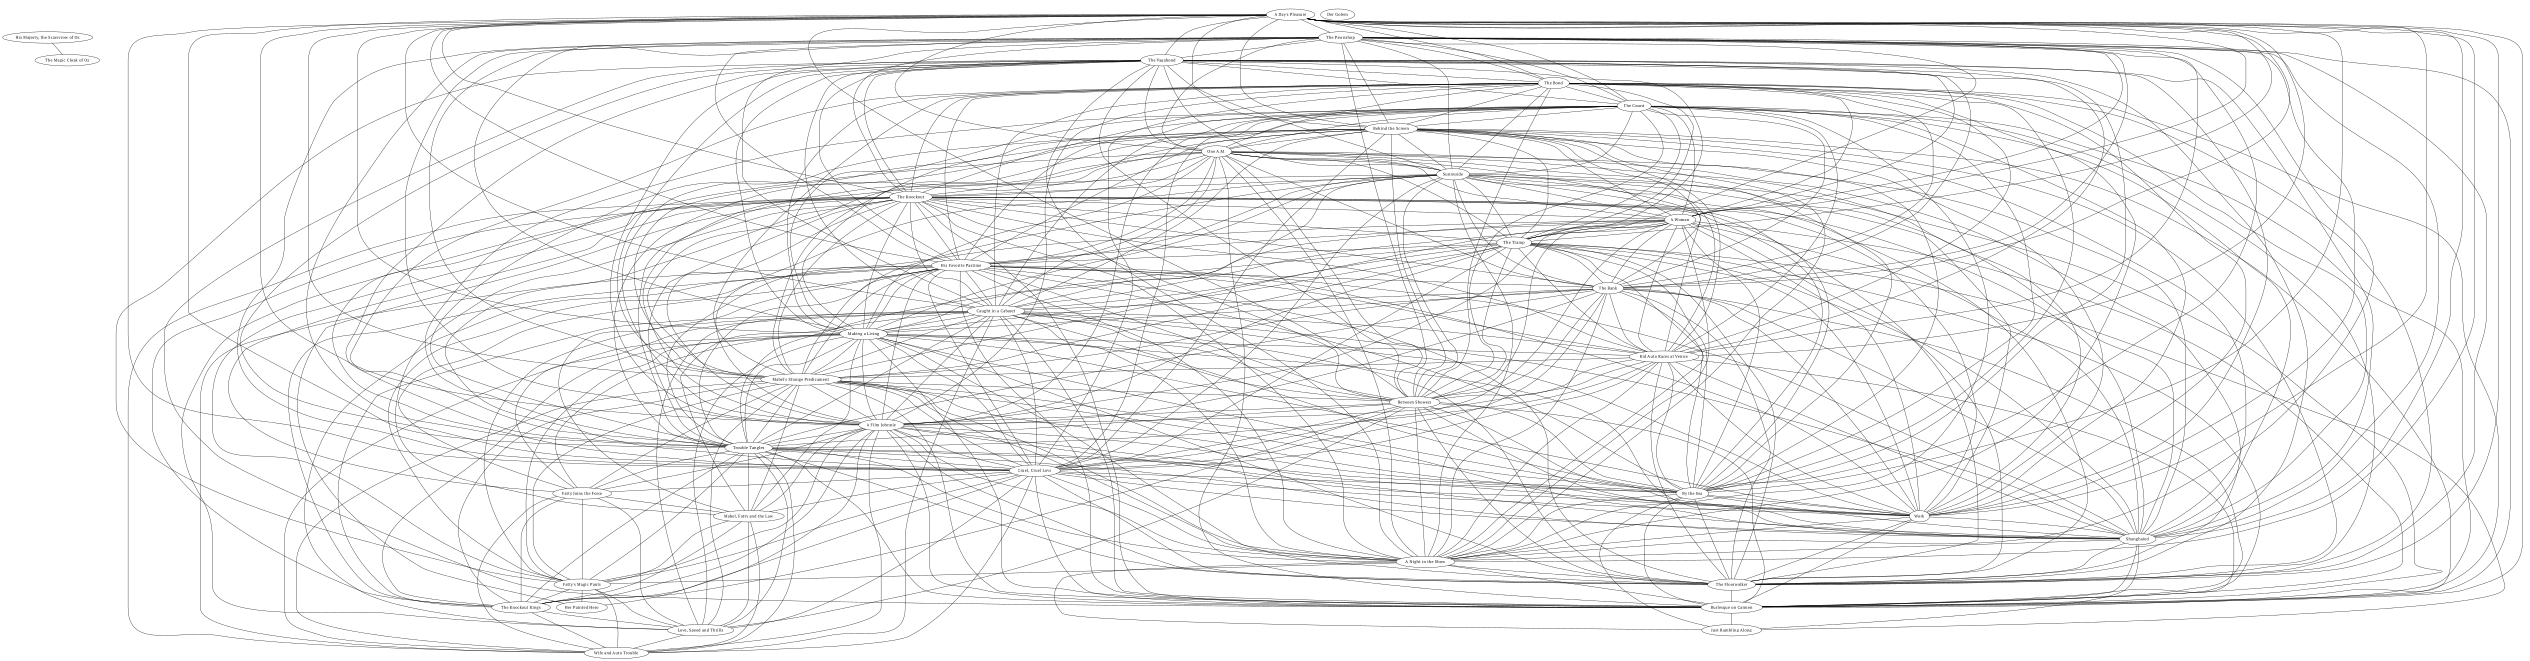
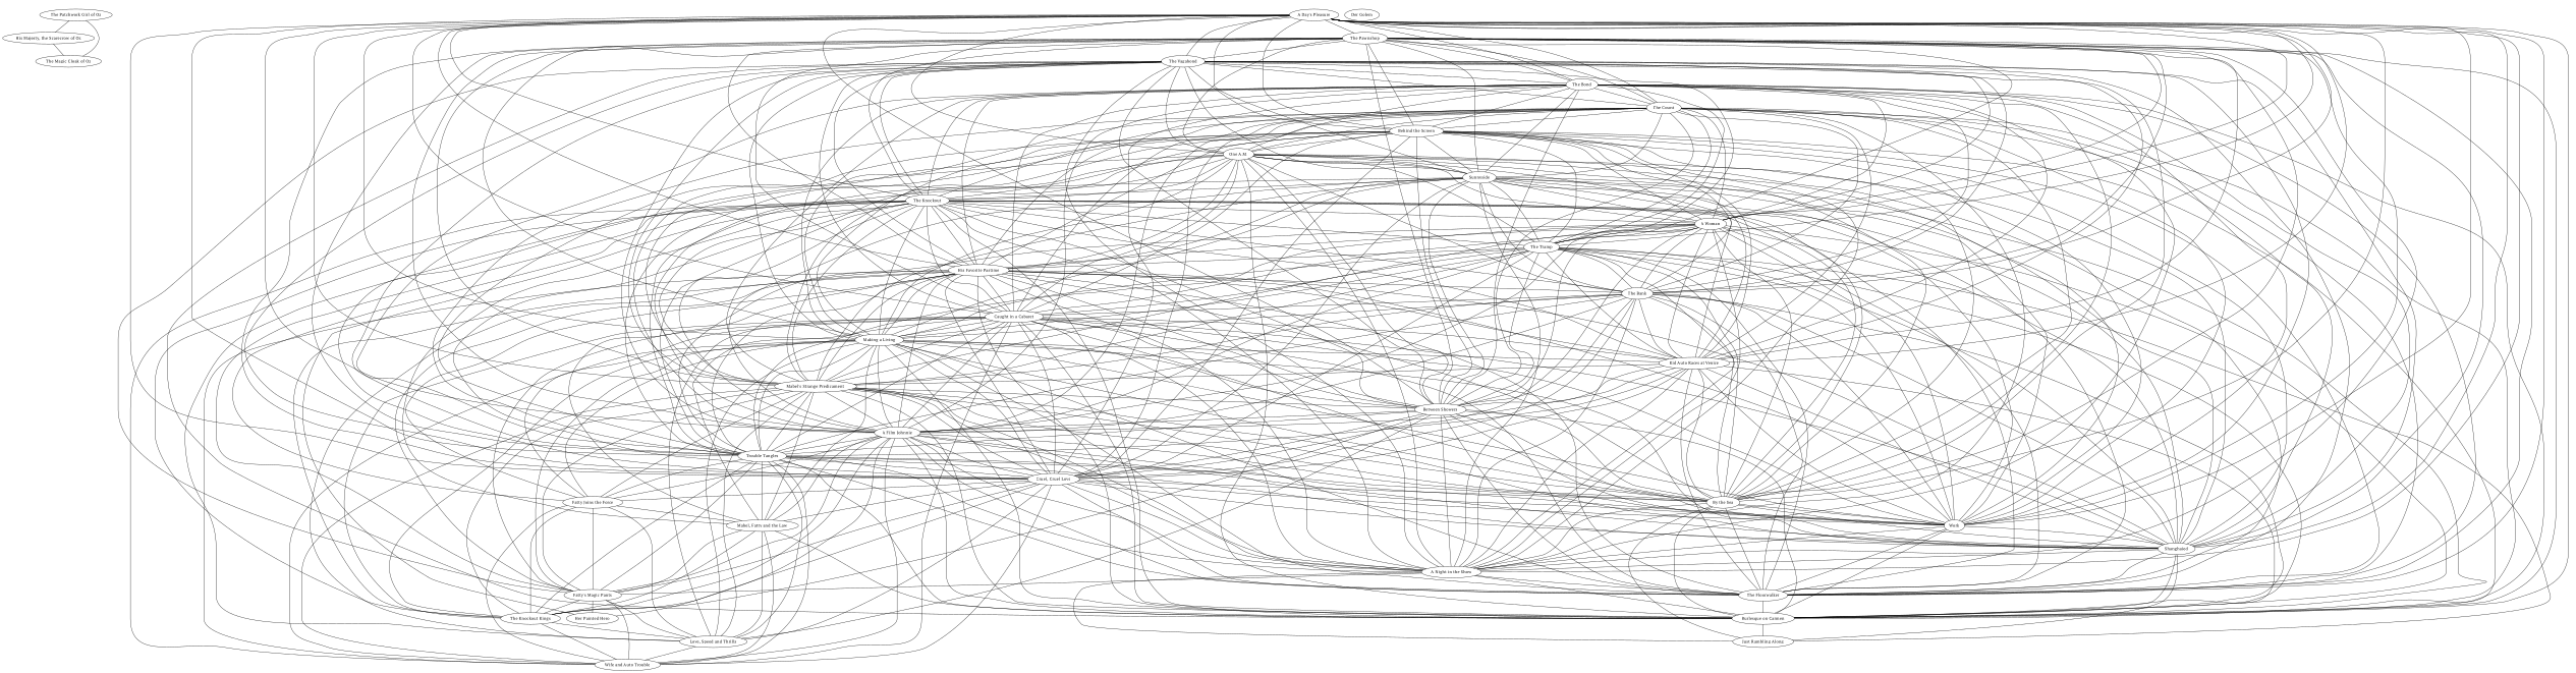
  graph {
    fontname="PT Serif"
    node [fontname="PT Serif"]
    edge [fontname="PT Serif"]
+   n1 [label="The Patchwork Girl of Oz"]
    n2 [label="His Majesty, the Scarecrow of Oz"]
    n3 [label="The Magic Cloak of Oz"]
    n4 [label="A Day's Pleasure"]
    n5 [label="The Pawnshop"]
    n6 [label="The Vagabond"]
    n7 [label="The Bond"]
    n8 [label="The Count"]
    n9 [label="Behind the Screen"]
    n10 [label="One A.M."]
    n11 [label=Sunnyside]
    n12 [label="The Knockout"]
    n13 [label="A Woman"]
    n14 [label="The Tramp"]
    n15 [label="His Favorite Pastime"]
    n16 [label="The Bank"]
    n17 [label="Caught in a Cabaret"]
    n18 [label="Making a Living"]
    n19 [label="Kid Auto Races at Venice"]
    n20 [label="Mabel's Strange Predicament"]
    n21 [label="Between Showers"]
    n22 [label="A Film Johnnie"]
    n23 [label="Trouble Tangles"]
    n24 [label="Cruel, Cruel Love"]
    n25 [label="By the Sea"]
    n26 [label=Work]
    n27 [label=Shanghaied]
    n28 [label="A Night in the Show"]
    n29 [label="The Floorwalker"]
    n30 [label="Burlesque on Carmen"]
    n31 [label="Fatty's Magic Pants"]
    n32 [label="Fatty Joins the Force"]
    n33 [label="Mabel, Fatty and the Law"]
    n34 [label="The Knockout Kings"]
    n35 [label="Love, Speed and Thrills"]
    n36 [label="Her Painted Hero"]
    n37 [label="Wife and Auto Trouble"]
    n38 [label="Just Rambling Along"]
    n39 [label="Der Golem"]
+   n1 -- n2
+   n1 -- n3
    n2 -- n3
    n4 -- n5
    n4 -- n6
    n4 -- n7
    n4 -- n8
    n4 -- n9
    n4 -- n10
    n4 -- n11
    n4 -- n12
    n4 -- n13
    n4 -- n14
    n4 -- n15
    n4 -- n16
    n4 -- n17
    n4 -- n18
    n4 -- n19
    n4 -- n20
    n4 -- n21
    n4 -- n22
    n4 -- n23
    n4 -- n24
    n4 -- n25
    n4 -- n26
    n4 -- n27
    n4 -- n28
    n4 -- n29
    n4 -- n30
    n5 -- n6
    n5 -- n7
    n5 -- n8
    n5 -- n9
    n5 -- n10
    n5 -- n11
    n5 -- n12
    n5 -- n13
    n5 -- n14
    n5 -- n15
    n5 -- n16
    n5 -- n17
    n5 -- n18
    n5 -- n19
    n5 -- n20
    n5 -- n21
    n5 -- n22
    n5 -- n23
    n5 -- n24
    n5 -- n25
    n5 -- n26
    n5 -- n27
    n5 -- n28
    n5 -- n29
    n5 -- n30
    n6 -- n7
    n6 -- n8
    n6 -- n9
    n6 -- n10
    n6 -- n11
    n6 -- n12
    n6 -- n13
    n6 -- n14
    n6 -- n15
    n6 -- n16
    n6 -- n17
    n6 -- n18
    n6 -- n19
    n6 -- n20
    n6 -- n21
    n6 -- n22
    n6 -- n23
    n6 -- n24
    n6 -- n25
    n6 -- n26
    n6 -- n27
    n6 -- n28
    n6 -- n29
    n6 -- n30
    n6 -- n31
    n7 -- n8
    n7 -- n9
    n7 -- n10
    n7 -- n11
    n7 -- n12
    n7 -- n13
    n7 -- n14
    n7 -- n15
    n7 -- n16
    n7 -- n17
    n7 -- n18
    n7 -- n19
    n7 -- n20
    n7 -- n21
    n7 -- n22
    n7 -- n23
    n7 -- n24
    n7 -- n25
    n7 -- n26
    n7 -- n27
    n7 -- n28
    n7 -- n29
    n7 -- n30
    n8 -- n9
    n8 -- n10
    n8 -- n11
    n8 -- n12
    n8 -- n13
    n8 -- n14
    n8 -- n15
    n8 -- n16
    n8 -- n17
    n8 -- n18
    n8 -- n19
    n8 -- n20
    n8 -- n21
    n8 -- n22
    n8 -- n23
    n8 -- n24
    n8 -- n25
    n8 -- n26
    n8 -- n27
    n8 -- n28
    n8 -- n29
    n8 -- n30
    n9 -- n10
    n9 -- n11
    n9 -- n12
    n9 -- n13
    n9 -- n14
    n9 -- n15
    n9 -- n16
    n9 -- n17
    n9 -- n18
    n9 -- n19
    n9 -- n20
    n9 -- n21
    n9 -- n22
    n9 -- n23
    n9 -- n24
    n9 -- n25
    n9 -- n26
    n9 -- n27
    n9 -- n28
    n9 -- n29
    n9 -- n30
    n10 -- n11
    n10 -- n12
    n10 -- n13
    n10 -- n14
    n10 -- n15
    n10 -- n16
    n10 -- n17
    n10 -- n18
    n10 -- n19
    n10 -- n20
    n10 -- n21
    n10 -- n22
    n10 -- n23
    n10 -- n24
    n10 -- n25
    n10 -- n26
    n10 -- n27
    n10 -- n28
    n10 -- n29
    n10 -- n30
    n11 -- n12
    n11 -- n13
    n11 -- n14
    n11 -- n15
    n11 -- n16
-   n11 -- n17
    n11 -- n18
    n11 -- n19
    n11 -- n20
    n11 -- n21
    n11 -- n22
    n11 -- n23
    n11 -- n24
    n11 -- n25
    n11 -- n26
    n11 -- n27
    n11 -- n28
    n11 -- n29
    n11 -- n30
    n12 -- n13
    n12 -- n14
    n12 -- n15
    n12 -- n16
    n12 -- n17
    n12 -- n18
    n12 -- n19
    n12 -- n20
    n12 -- n21
    n12 -- n22
    n12 -- n23
    n12 -- n24
    n12 -- n25
    n12 -- n26
    n12 -- n27
    n12 -- n28
    n12 -- n29
    n12 -- n30
    n12 -- n31
    n12 -- n32
    n12 -- n33
    n12 -- n34
    n12 -- n35
    n12 -- n36
    n12 -- n37
    n13 -- n14
    n13 -- n15
    n13 -- n16
    n13 -- n17
    n13 -- n18
    n13 -- n19
    n13 -- n20
    n13 -- n21
    n13 -- n22
    n13 -- n23
    n13 -- n24
    n13 -- n25
    n13 -- n26
    n13 -- n27
    n13 -- n28
    n13 -- n29
    n13 -- n30
    n14 -- n15
    n14 -- n16
    n14 -- n17
    n14 -- n18
    n14 -- n19
    n14 -- n20
    n14 -- n21
    n14 -- n22
    n14 -- n23
    n14 -- n24
    n14 -- n25
    n14 -- n26
    n14 -- n27
    n14 -- n28
    n14 -- n29
    n14 -- n30
    n14 -- n38
    n15 -- n16
    n15 -- n17
    n15 -- n18
    n15 -- n19
    n15 -- n20
    n15 -- n21
    n15 -- n22
    n15 -- n23
    n15 -- n24
    n15 -- n25
    n15 -- n26
    n15 -- n27
    n15 -- n28
    n15 -- n29
    n15 -- n30
    n15 -- n31
    n15 -- n32
    n15 -- n33
    n15 -- n34
    n15 -- n35
    n15 -- n37
    n16 -- n17
    n16 -- n18
    n16 -- n19
    n16 -- n20
    n16 -- n21
    n16 -- n22
    n16 -- n23
    n16 -- n24
    n16 -- n25
    n16 -- n26
    n16 -- n27
    n16 -- n28
    n16 -- n29
    n16 -- n30
    n17 -- n18
    n17 -- n19
    n17 -- n20
    n17 -- n21
    n17 -- n22
    n17 -- n23
    n17 -- n24
    n17 -- n25
    n17 -- n26
    n17 -- n27
    n17 -- n28
    n17 -- n29
    n17 -- n30
    n17 -- n31
    n17 -- n32
    n17 -- n33
    n17 -- n34
    n17 -- n35
    n17 -- n37
    n18 -- n19
    n18 -- n20
    n18 -- n21
    n18 -- n22
    n18 -- n23
    n18 -- n24
    n18 -- n25
    n18 -- n26
    n18 -- n27
    n18 -- n28
    n18 -- n29
    n18 -- n30
    n18 -- n31
    n18 -- n32
    n18 -- n33
    n18 -- n34
    n18 -- n35
    n18 -- n37
    n19 -- n20
    n19 -- n21
    n19 -- n22
    n19 -- n23
    n19 -- n24
    n19 -- n25
    n19 -- n26
    n19 -- n27
    n19 -- n28
    n19 -- n29
    n19 -- n30
    n20 -- n21
    n20 -- n22
    n20 -- n23
    n20 -- n24
    n20 -- n25
    n20 -- n26
    n20 -- n27
    n20 -- n28
    n20 -- n29
    n20 -- n30
    n20 -- n31
    n20 -- n32
    n20 -- n33
    n20 -- n34
    n20 -- n35
    n20 -- n37
    n21 -- n22
    n21 -- n23
    n21 -- n24
    n21 -- n25
    n21 -- n26
    n21 -- n27
    n21 -- n28
    n21 -- n29
    n21 -- n30
    n21 -- n34
    n21 -- n35
    n22 -- n23
    n22 -- n24
    n22 -- n25
    n22 -- n26
    n22 -- n27
    n22 -- n28
    n22 -- n29
    n22 -- n30
    n22 -- n31
    n22 -- n32
    n22 -- n33
    n22 -- n34
    n22 -- n36
    n22 -- n37
    n23 -- n24
    n23 -- n25
    n23 -- n26
    n23 -- n27
    n23 -- n28
    n23 -- n29
    n23 -- n30
    n23 -- n31
    n23 -- n32
    n23 -- n33
    n23 -- n34
    n23 -- n35
    n23 -- n37
    n24 -- n25
    n24 -- n26
    n24 -- n27
    n24 -- n28
    n24 -- n29
-   n24 -- n30
+   n33 -- n30
    n24 -- n31
    n24 -- n32
    n24 -- n33
    n24 -- n34
    n24 -- n35
    n24 -- n37
    n25 -- n26
    n25 -- n27
    n25 -- n28
    n25 -- n29
    n25 -- n30
    n25 -- n38
    n26 -- n27
    n26 -- n28
    n26 -- n29
    n26 -- n30
    n27 -- n28
    n27 -- n29
    n27 -- n30
    n27 -- n38
    n28 -- n29
    n28 -- n30
    n28 -- n31
    n28 -- n38
    n29 -- n30
    n30 -- n38
    n31 -- n34
    n31 -- n35
    n31 -- n36
    n31 -- n37
    n32 -- n31
    n32 -- n33
    n32 -- n34
    n32 -- n35
    n32 -- n37
    n33 -- n31
    n33 -- n34
    n33 -- n35
    n33 -- n37
    n34 -- n35
    n34 -- n37
    n35 -- n37
  }
